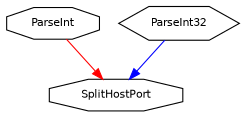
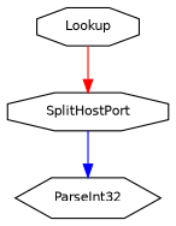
  digraph {
    rankdir=TB
    node [color=black fillcolor=white fontname=Helvetica fontsize=10 shape=octagon style=filled]
    edge [fontname=Helvetica fontsize=10 labelfontname=Helvetica labelfontsize=10 style=solid]
-   n1 [height=0.2 label=ParseInt width=0.4]
+   n1 [height=0.2 label=Lookup width=0.4]
    n2 [height=0.2 label=SplitHostPort width=0.4]
    n3 [height=0.2 label=ParseInt32 shape=hexagon width=0.4]
    n1 -> n2 [color=red]
-   n3 -> n2 [color=blue]
+   n2 -> n3 [color=blue]
  }
